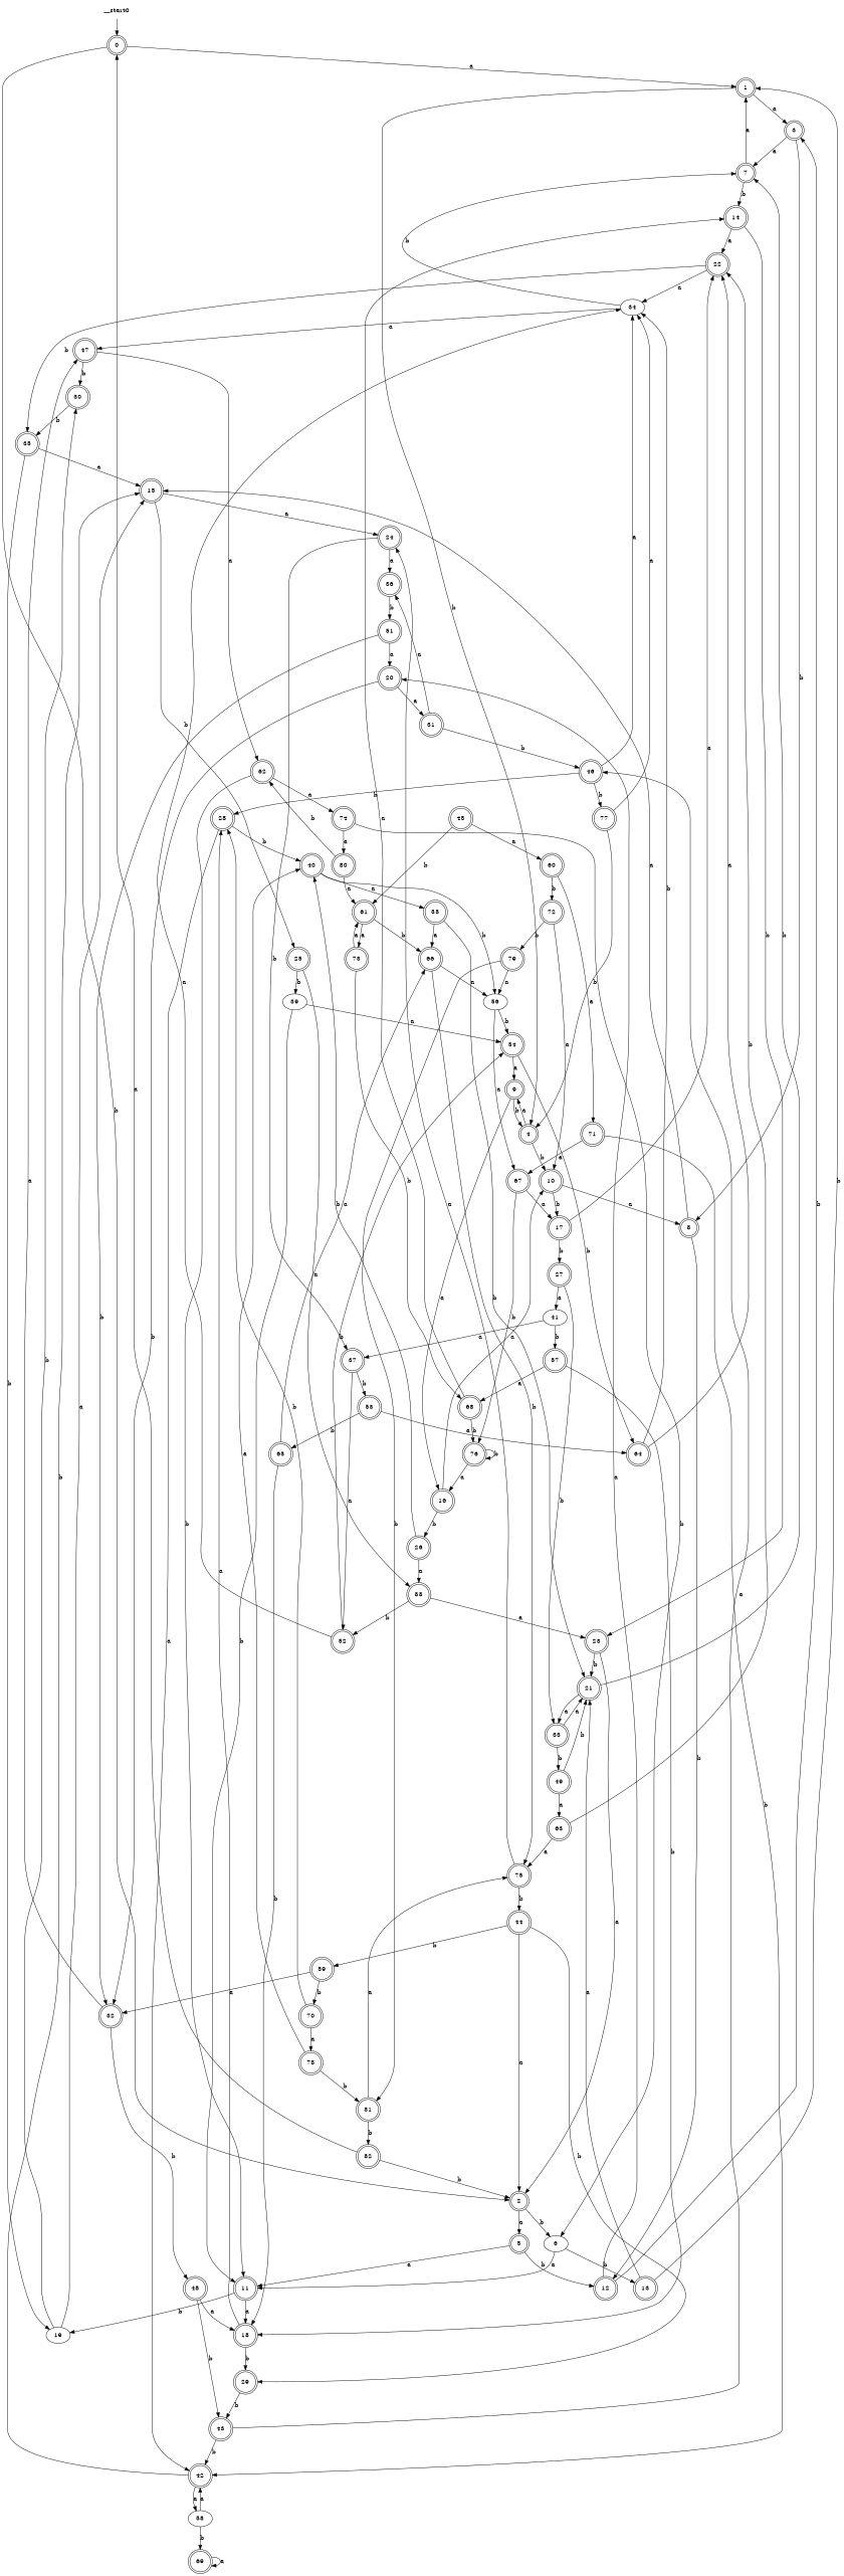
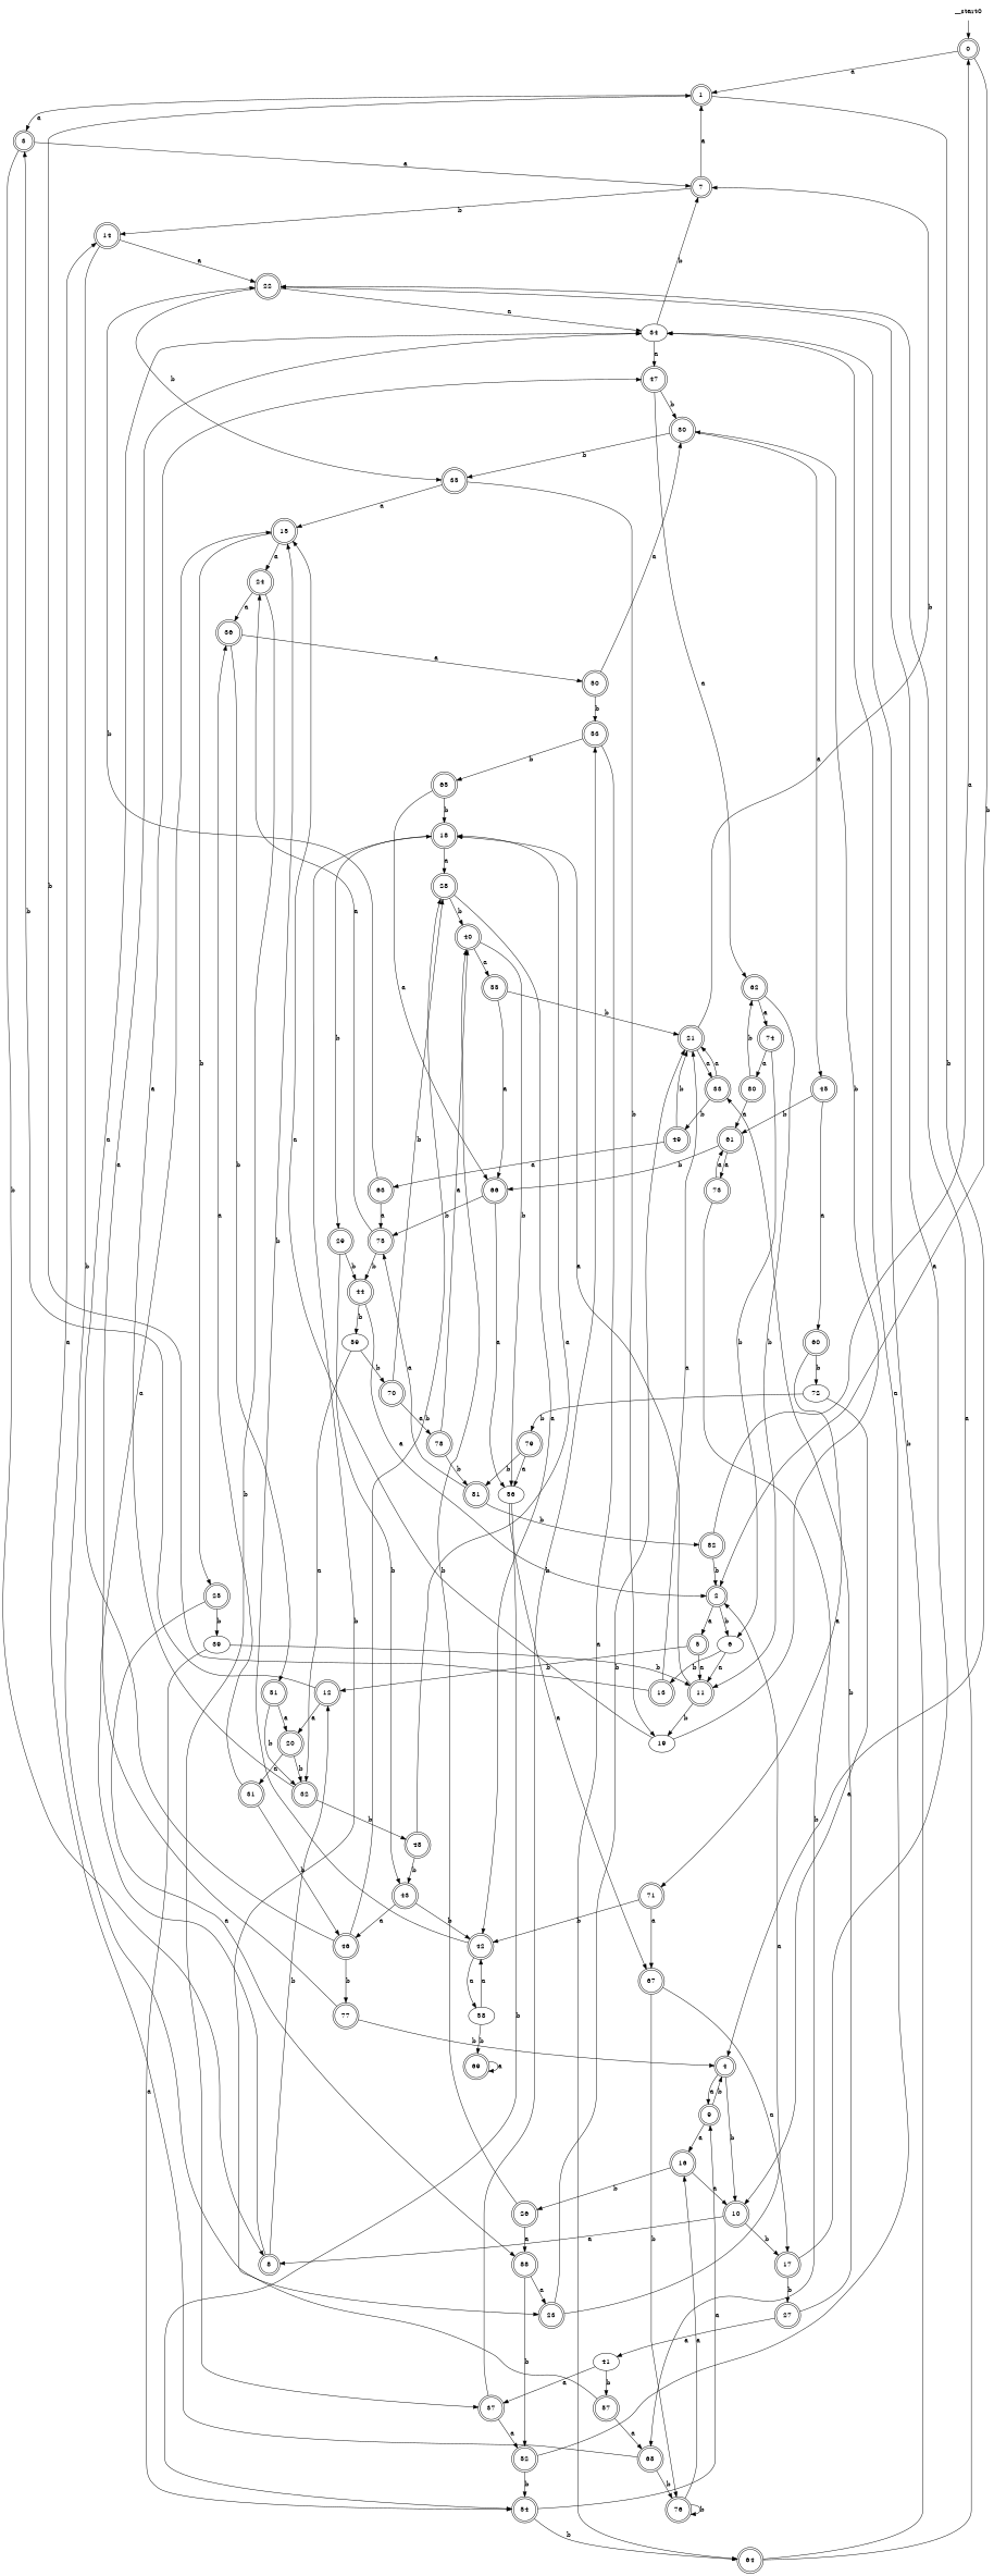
  digraph {
    node [shape=doublecircle]
    __start0 [shape=none]
    0
    1
    2
    3
    4
    5
    6 [shape=""]
    7
    8
    9
    10
    11
    12
    13
    14
    15
    16
    17
    18
    19 [shape=""]
    20
    21
    22
    23
    24
    25
    26
    27
    28
    29
    30
    31
    32
    33
    34 [shape=""]
    35
    36
    37
    n40 [label=88]
    39 [shape=""]
    40
    41 [shape=""]
    42
    43
    44
    45
    46
    47
    48
    49
+   50
    51
    52
    53
    54
    55
    56 [shape=""]
    57
    58 [shape=""]
-   59
+   59 [shape=""]
    60
    61
    77
    62
    63
    64
    65
    66
    67
    68
    69
    70
    71
-   72
+   72 [shape=ellipse]
    73
    74
    75
    76
    78
    79
    80
    81
    82
    __start0 -> 0
    0 -> 1 [label=a]
    0 -> 2 [label=b]
    1 -> 3 [label=a]
    1 -> 4 [label=b]
    2 -> 5 [label=a]
    2 -> 6 [label=b]
    3 -> 7 [label=a]
    3 -> 8 [label=b]
    4 -> 9 [label=a]
    4 -> 10 [label=b]
    5 -> 11 [label=a]
    5 -> 12 [label=b]
    6 -> 11 [label=a]
    6 -> 13 [label=b]
    7 -> 1 [label=a]
    7 -> 14 [label=b]
    8 -> 12 [label=b]
    8 -> 15 [label=a]
    9 -> 4 [label=b]
    9 -> 16 [label=a]
    10 -> 8 [label=a]
    10 -> 17 [label=b]
    11 -> 18 [label=a]
    11 -> 19 [label=b]
    12 -> 3 [label=b]
    12 -> 20 [label=a]
    13 -> 1 [label=b]
    13 -> 21 [label=a]
    14 -> 22 [label=a]
    14 -> 23 [label=b]
    15 -> 24 [label=a]
    15 -> 25 [label=b]
    16 -> 10 [label=a]
    16 -> 26 [label=b]
    17 -> 22 [label=a]
    17 -> 27 [label=b]
    18 -> 28 [label=a]
    18 -> 29 [label=b]
    19 -> 15 [label=a]
    19 -> 30 [label=b]
    20 -> 31 [label=a]
    20 -> 32 [label=b]
    21 -> 7 [label=b]
    21 -> 33 [label=a]
    22 -> 34 [label=a]
    22 -> 35 [label=b]
    23 -> 2 [label=a]
    23 -> 21 [label=b]
    24 -> 36 [label=a]
    24 -> 37 [label=b]
    25 -> n40 [label=a]
    25 -> 39 [label=b]
    26 -> n40 [label=a]
    26 -> 40 [label=b]
    27 -> 33 [label=b]
    27 -> 41 [label=a]
    28 -> 40 [label=b]
    28 -> 42 [label=a]
    29 -> 43 [label=b]
-   44 -> 29 [label=b]
+   29 -> 44 [label=b]
    30 -> 35 [label=b]
+   30 -> 45 [label=a]
    31 -> 36 [label=a]
    31 -> 46 [label=b]
    32 -> 47 [label=a]
    32 -> 48 [label=b]
    33 -> 21 [label=a]
    33 -> 49 [label=b]
    34 -> 7 [label=b]
    34 -> 47 [label=a]
    35 -> 15 [label=a]
    35 -> 19 [label=b]
+   36 -> 50 [label=a]
    36 -> 51 [label=b]
    37 -> 52 [label=a]
    37 -> 53 [label=b]
    n40 -> 23 [label=a]
    n40 -> 52 [label=b]
    39 -> 11 [label=b]
    39 -> 54 [label=a]
    40 -> 55 [label=a]
    40 -> 56 [label=b]
    41 -> 37 [label=a]
    41 -> 57 [label=b]
    42 -> 15 [label=b]
    42 -> 58 [label=a]
    43 -> 42 [label=b]
    43 -> 46 [label=a]
    44 -> 2 [label=a]
    44 -> 59 [label=b]
    45 -> 60 [label=a]
    45 -> 61 [label=b]
    46 -> 28 [label=b]
    46 -> 34 [label=a]
    46 -> 77 [label=b]
    47 -> 30 [label=b]
    47 -> 62 [label=a]
    48 -> 18 [label=a]
    48 -> 43 [label=b]
    49 -> 21 [label=b]
    49 -> 63 [label=a]
+   50 -> 30 [label=a]
+   50 -> 53 [label=b]
    51 -> 20 [label=a]
    51 -> 32 [label=b]
    52 -> 34 [label=a]
    52 -> 54 [label=b]
    53 -> 64 [label=a]
    53 -> 65 [label=b]
    54 -> 9 [label=a]
    54 -> 64 [label=b]
    55 -> 21 [label=b]
    55 -> 66 [label=a]
    56 -> 54 [label=b]
    56 -> 67 [label=a]
    57 -> 18 [label=b]
    57 -> 68 [label=a]
    58 -> 42 [label=a]
    58 -> 69 [label=b]
    59 -> 32 [label=a]
    59 -> 70 [label=b]
    60 -> 71 [label=a]
    60 -> 72 [label=b]
    61 -> 66 [label=b]
    61 -> 73 [label=a]
    77 -> 4 [label=b]
    77 -> 34 [label=a]
    62 -> 11 [label=b]
    62 -> 74 [label=a]
    63 -> 22 [label=b]
    63 -> 75 [label=a]
    64 -> 22 [label=a]
    64 -> 34 [label=b]
    65 -> 18 [label=b]
    65 -> 66 [label=a]
    66 -> 56 [label=a]
    66 -> 75 [label=b]
    67 -> 17 [label=a]
    67 -> 76 [label=b]
    68 -> 14 [label=a]
    68 -> 76 [label=b]
    69 -> 69 [label=a]
    70 -> 28 [label=b]
    70 -> 78 [label=a]
    71 -> 42 [label=b]
    71 -> 67 [label=a]
    72 -> 10 [label=a]
    72 -> 79 [label=b]
    73 -> 61 [label=a]
    73 -> 68 [label=b]
    74 -> 6 [label=b]
    74 -> 80 [label=a]
    75 -> 24 [label=a]
    75 -> 44 [label=b]
    76 -> 16 [label=a]
    76 -> 76 [label=b]
    78 -> 40 [label=a]
    78 -> 81 [label=b]
    79 -> 56 [label=a]
    79 -> 81 [label=b]
    80 -> 61 [label=a]
    80 -> 62 [label=b]
    81 -> 75 [label=a]
    81 -> 82 [label=b]
    82 -> 0 [label=a]
    82 -> 2 [label=b]
  }
